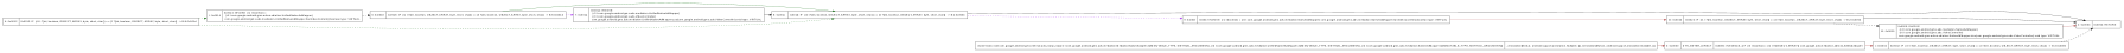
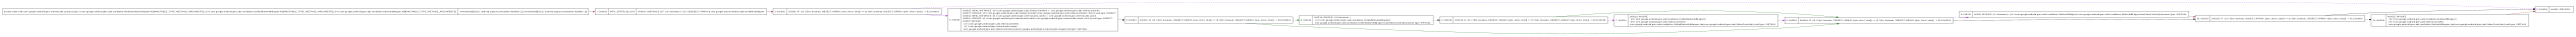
  digraph {
    fontname="Liberation Sans"
    rankdir=LR
    node [fontname="Liberation Sans" shape=record]
    edge [color=purple fontname="Liberation Sans"]
-   n1 [label="{0\:\ 0x0000|MTH_ENTER_DIRECT\l|0x0000: INSTANCE_OF  (r0 I:boolean) = (r2 I:?[OBJECT, ARRAY]) com.google.ads.mediation.admob.AdMobAdapter \l}"]
+   n1 [label="{0\:\ 0x0000|MTH_ENTER_BLOCK\l|0x0000: INSTANCE_OF  (r0 I:boolean) = (r2 I:?[OBJECT, ARRAY]) com.google.ads.mediation.admob.AdMobAdapter \l}"]
    n2 [label="{1\:\ 0x0002|0x0002: IF  (r0 I:?[int, boolean, OBJECT, ARRAY, byte, short, char]) == (0 ?[int, boolean, OBJECT, ARRAY, byte, short, char])  \-\> B:3:0x0005 \l}"]
    n3 [label="{2\:\ 0x0004|0x0004: RETURN   \l}"]
+   n4 [label="{3\:\ 0x0005|0x0005: NEW_INSTANCE  (r0 I:com.google.android.gms.ads.VideoController) =  com.google.android.gms.ads.VideoController \l0x0007: INVOKE  (r0 I:com.google.android.gms.ads.VideoController) com.google.android.gms.ads.VideoController.\<init\>():void type: DIRECT \l0x000a: NEW_INSTANCE  (r1 I:com.google.android.gms.internal.ads.zzank) =  com.google.android.gms.internal.ads.zzank \l0x000c: INVOKE  (r1 I:com.google.android.gms.internal.ads.zzank) com.google.android.gms.internal.ads.zzank.\<init\>():void type: DIRECT \l0x000f: INVOKE  \l  (r0 I:com.google.android.gms.ads.VideoController)\l  (r1 I:com.google.android.gms.internal.ads.zzaap)\l com.google.android.gms.ads.VideoController.zza(com.google.android.gms.internal.ads.zzaap):void type: VIRTUAL \l}"]
    n5 [label="{4\:\ 0x0012|0x0012: IF  (r3 I:?[int, boolean, OBJECT, ARRAY, byte, short, char]) == (0 ?[int, boolean, OBJECT, ARRAY, byte, short, char])  \-\> B:8:0x001d \l}"]
    n6 [label="{5\:\ 0x0014|0x0014: INVOKE  (r1 I:boolean) = \l  (r3 I:com.google.android.gms.ads.mediation.UnifiedNativeAdMapper)\l com.google.android.gms.ads.mediation.UnifiedNativeAdMapper.hasVideoContent():boolean type: VIRTUAL \l}"]
    n7 [label="{8\:\ 0x001d|0x001d: IF  (r4 I:?[int, boolean, OBJECT, ARRAY, byte, short, char]) == (0 ?[int, boolean, OBJECT, ARRAY, byte, short, char])  \-\> B:2:0x0004 \l}"]
    n8 [label="{6\:\ 0x0018|0x0018: IF  (r1 I:?[int, boolean, OBJECT, ARRAY, byte, short, char]) == (0 ?[int, boolean, OBJECT, ARRAY, byte, short, char])  \-\> B:8:0x001d \l}"]
    n9 [label="{9\:\ 0x001f|0x001f: INVOKE  (r1 I:boolean) = (r4 I:com.google.android.gms.ads.mediation.NativeAdMapper) com.google.android.gms.ads.mediation.NativeAdMapper.hasVideoContent():boolean type: VIRTUAL \l}"]
    n10 [label="{7\:\ 0x001a|0x001a: INVOKE  \l  (r3 I:com.google.android.gms.ads.mediation.UnifiedNativeAdMapper)\l  (r0 I:com.google.android.gms.ads.VideoController)\l com.google.android.gms.ads.mediation.UnifiedNativeAdMapper.zza(com.google.android.gms.ads.VideoController):void type: VIRTUAL \l}"]
    n11 [label="{10\:\ 0x0023|0x0023: IF  (r1 I:?[int, boolean, OBJECT, ARRAY, byte, short, char]) == (0 ?[int, boolean, OBJECT, ARRAY, byte, short, char])  \-\> B:2:0x0004 \l}"]
    n12 [label="{11\:\ 0x0025|0x0025: INVOKE  \l  (r4 I:com.google.android.gms.ads.mediation.NativeAdMapper)\l  (r0 I:com.google.android.gms.ads.VideoController)\l com.google.android.gms.ads.mediation.NativeAdMapper.zza(com.google.android.gms.ads.VideoController):void type: VIRTUAL \l}"]
    n13 [label="{private static void com.google.android.gms.internal.ads.zzanp.zza((r2 I:com.google.android.gms.ads.mediation.MediationNativeAdapter A[IMMUTABLE_TYPE, METHOD_ARGUMENT]), (r3 I:com.google.android.gms.ads.mediation.UnifiedNativeAdMapper A[IMMUTABLE_TYPE, METHOD_ARGUMENT]), (r4 I:com.google.android.gms.ads.mediation.NativeAdMapper A[IMMUTABLE_TYPE, METHOD_ARGUMENT]))  | , Annotation[BUILD, android.support.annotation.Nullable, \{\}], Annotation[BUILD, android.support.annotation.Nullable, \{\}]\l}"]
    n1 -> n2 [color=brown]
-   n2 -> n3 [color=black style=dashed]
+   n2 -> n3 [style=dashed]
+   n2 -> n4
+   n4 -> n5 [color=black]
    n5 -> n6 [color=darkgreen style=dashed]
-   n5 -> n7 [color=darkgreen style=dashed]
+   n5 -> n7 [color=darkgreen]
    n6 -> n8 [color=black style=dashed]
-   n7 -> n3 [color=black]
+   n7 -> n11 [color=black]
    n7 -> n9 [style=dashed]
    n8 -> n7 [color=darkgreen]
    n8 -> n10 [style=dashed]
    n9 -> n11 [color=brown]
-   n10 -> n7 [color=black]
+   n10 -> n7
    n11 -> n3 [color=black]
    n11 -> n12 [color=black style=dashed]
    n12 -> n3 [color=brown]
    n13 -> n1 [color=brown]
  }
